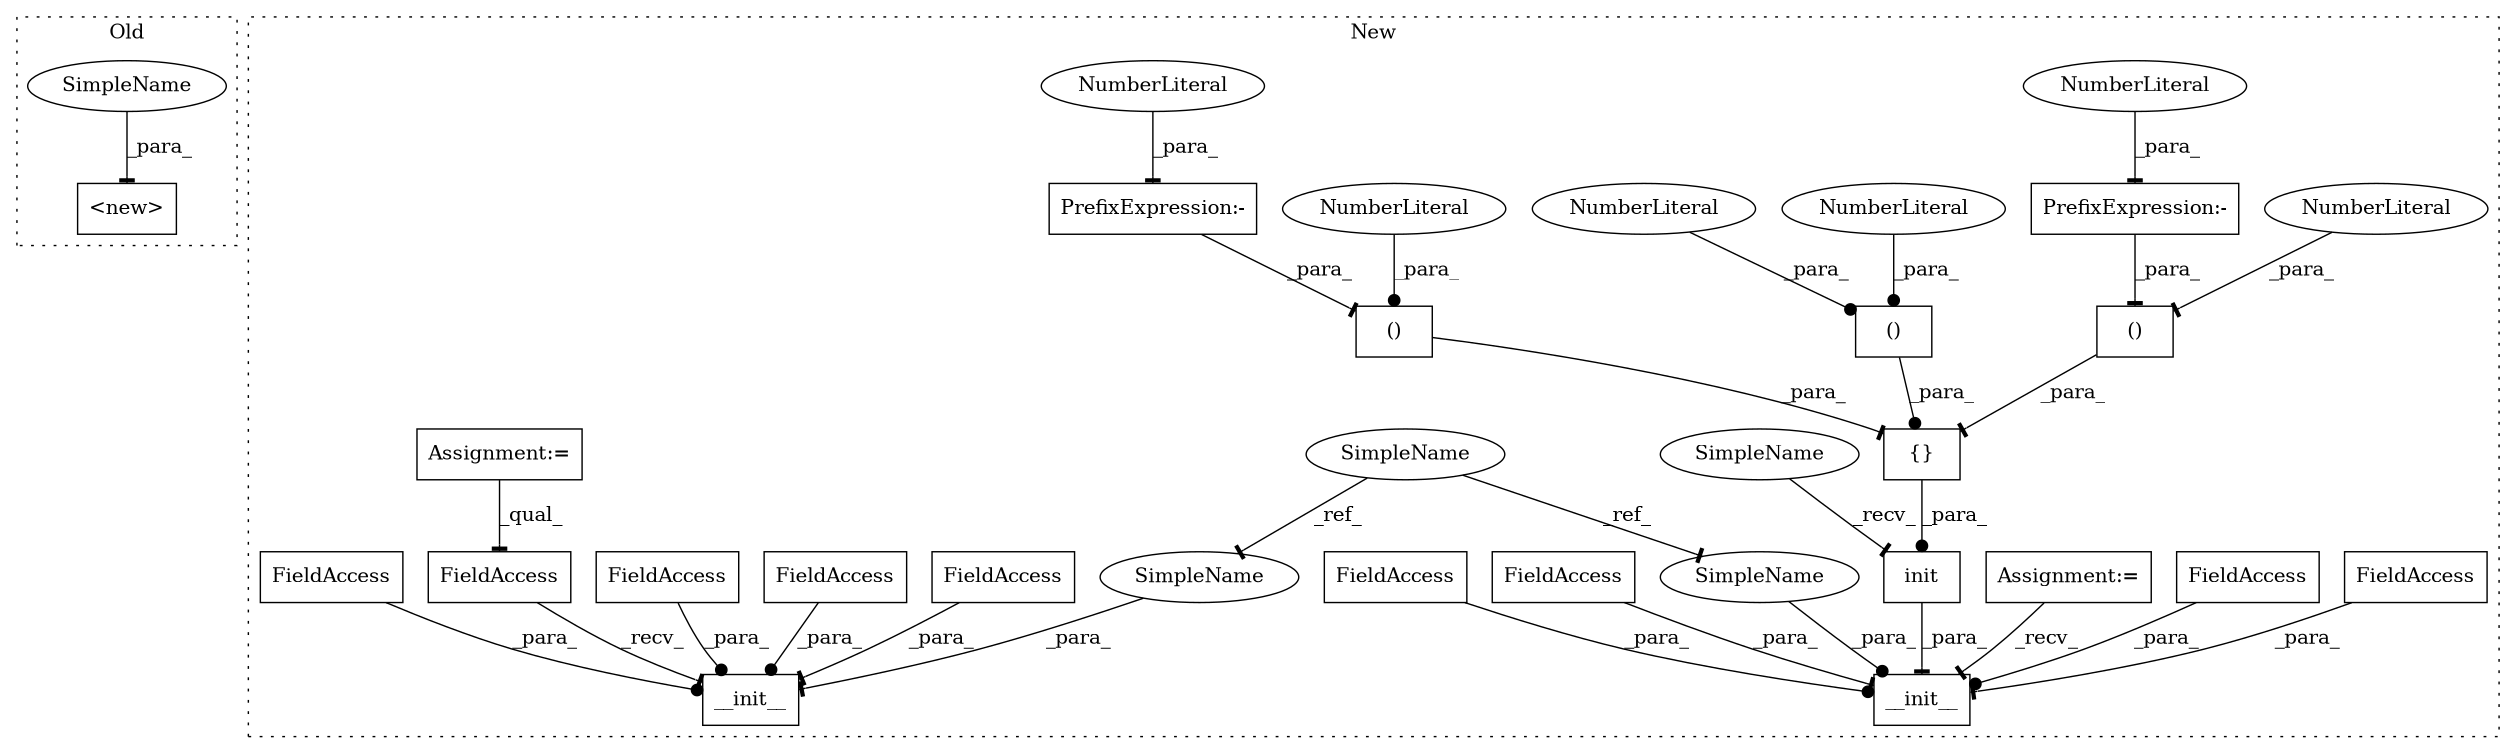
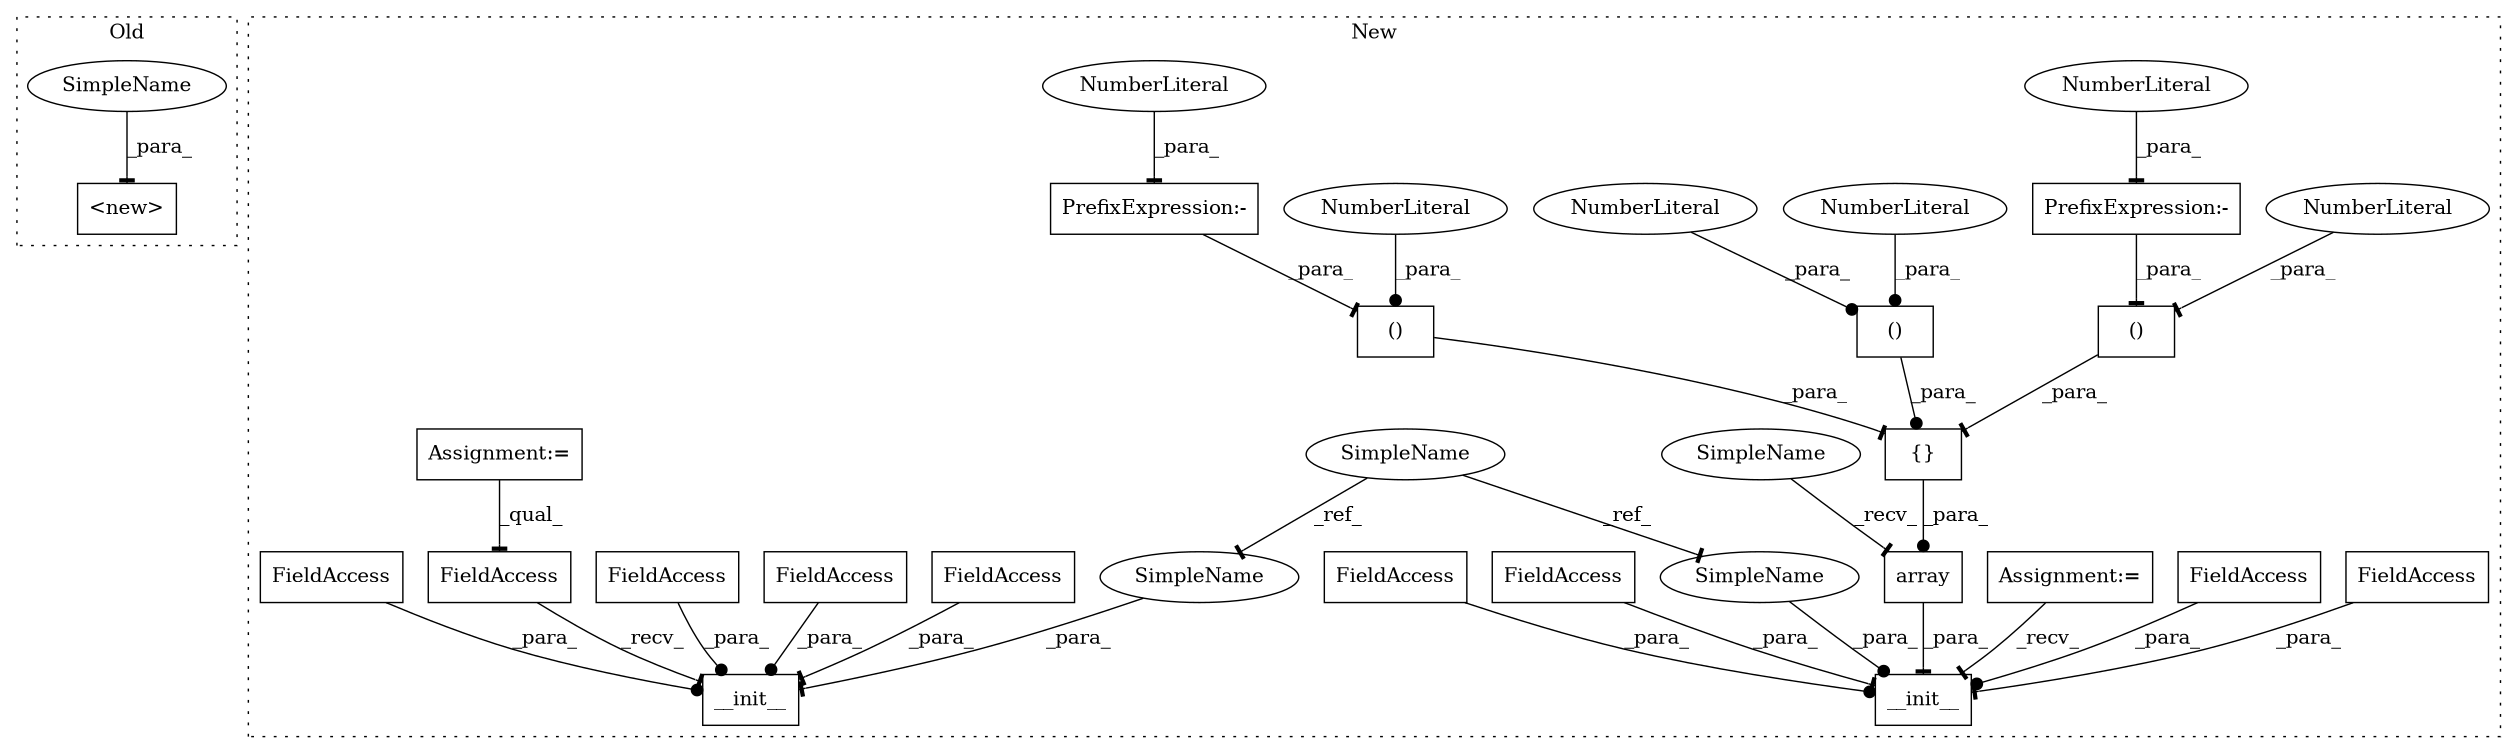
  digraph {
    node [a=22 l=4 s=5273 shape=box]
    edge [arrowhead=tee]
    n1 [a=46 l="6,2" label="<new>" s="4277,4310"]
    n2 [a=42 label=SimpleName s=4306 shape=ellipse]
    n3 [a=42 l=5 label=SimpleName s=5217 shape=ellipse]
-   n4 [a=32 l="6,1" label=init s="5223,5324"]
+   n4 [a=32 l="6,1" label=array s="5223,5324"]
    n5 [a=106 l=22 label="()"]
    n6 [a=34 label=NumberLiteral s=5291 shape=ellipse]
    n7 [a=106 l=22 label="()" s=5244]
    n8 [a=4 l="6,2" label="{}" s="5238,5322"]
    n9 [a=106 l=20 label="()" s=5302]
    n10 [a=34 label=NumberLiteral s=5318 shape=ellipse]
    n11 [a=34 label=NumberLiteral s=5262 shape=ellipse]
    n12 [a=34 l=3 label=NumberLiteral s=5302 shape=ellipse]
    n13 [a=32 l="9,1" label=__init__ s="5138,5353"]
    n14 [l=15 label=FieldAccess s=5185]
    n15 [l=11 label=FieldAccess s=5332]
    n16 [l=15 label=FieldAccess s=5201]
    n17 [a=7 l=25 label="Assignment:=" s=4988]
    n18 [a=38 l=1 label="PrefixExpression:-"]
    n19 [a=34 label=NumberLiteral s=5274 shape=ellipse]
    n20 [a=38 l=1 label="PrefixExpression:-" s=5244]
    n21 [a=34 label=NumberLiteral s=5245 shape=ellipse]
    n22 [a=42 label=SimpleName s=4933 shape=ellipse]
    n23 [a=32 l="9,1" label=__init__ s="5034,5105"]
    n24 [l=14 label=FieldAccess s=5019]
    n25 [l=11 label=FieldAccess s=5094]
    n26 [l=13 label=FieldAccess s=5080]
    n27 [l=15 label=FieldAccess s=5048]
    n28 [a=7 l=5 label="Assignment:=" s=4951]
    n29 [l=15 label=FieldAccess s=5064]
    n30 [l=13 label=FieldAccess s=5171]
    n31 [a=42 label=SimpleName s=5147 shape=ellipse]
    n32 [a=42 label=SimpleName s=5043 shape=ellipse]
    subgraph cluster_1 {
      label=Old
      style=dotted
      n1
      n2
    }
    subgraph cluster_2 {
      label=New
      style=dotted
      n3
      n4
      n5
      n6
      n7
      n8
      n9
      n10
      n11
      n12
      n13
      n14
      n15
      n16
      n17
      n18
      n19
      n20
      n21
      n22
      n23
      n24
      n25
      n26
      n27
      n28
      n29
      n30
      n31
      n32
    }
    n2 -> n1 [label=_para_]
    n3 -> n4 [label=_recv_]
    n4 -> n13 [label=_para_]
    n5 -> n8 [label=_para_]
    n6 -> n5 [label=_para_]
    n7 -> n8 [label=_para_]
    n8 -> n4 [label=_para_ arrowhead=dot]
    n9 -> n8 [label=_para_ arrowhead=dot]
    n10 -> n9 [label=_para_ arrowhead=dot]
    n11 -> n7 [label=_para_ arrowhead=dot]
    n12 -> n9 [label=_para_ arrowhead=dot]
    n14 -> n13 [label=_para_ arrowhead=dot]
    n15 -> n13 [label=_para_]
    n16 -> n13 [label=_para_ arrowhead=dot]
    n17 -> n13 [label=_recv_]
    n18 -> n5 [label=_para_]
    n19 -> n18 [label=_para_]
    n20 -> n7 [label=_para_]
    n21 -> n20 [label=_para_]
    n22 -> n31 [label=_ref_]
    n22 -> n32 [label=_ref_]
    n24 -> n23 [label=_recv_]
    n25 -> n23 [label=_para_]
    n26 -> n23 [label=_para_ arrowhead=dot]
    n27 -> n23 [label=_para_ arrowhead=dot]
    n28 -> n24 [label=_qual_]
    n29 -> n23 [label=_para_ arrowhead=dot]
    n30 -> n13 [label=_para_]
    n31 -> n13 [label=_para_ arrowhead=dot]
    n32 -> n23 [label=_para_]
  }
